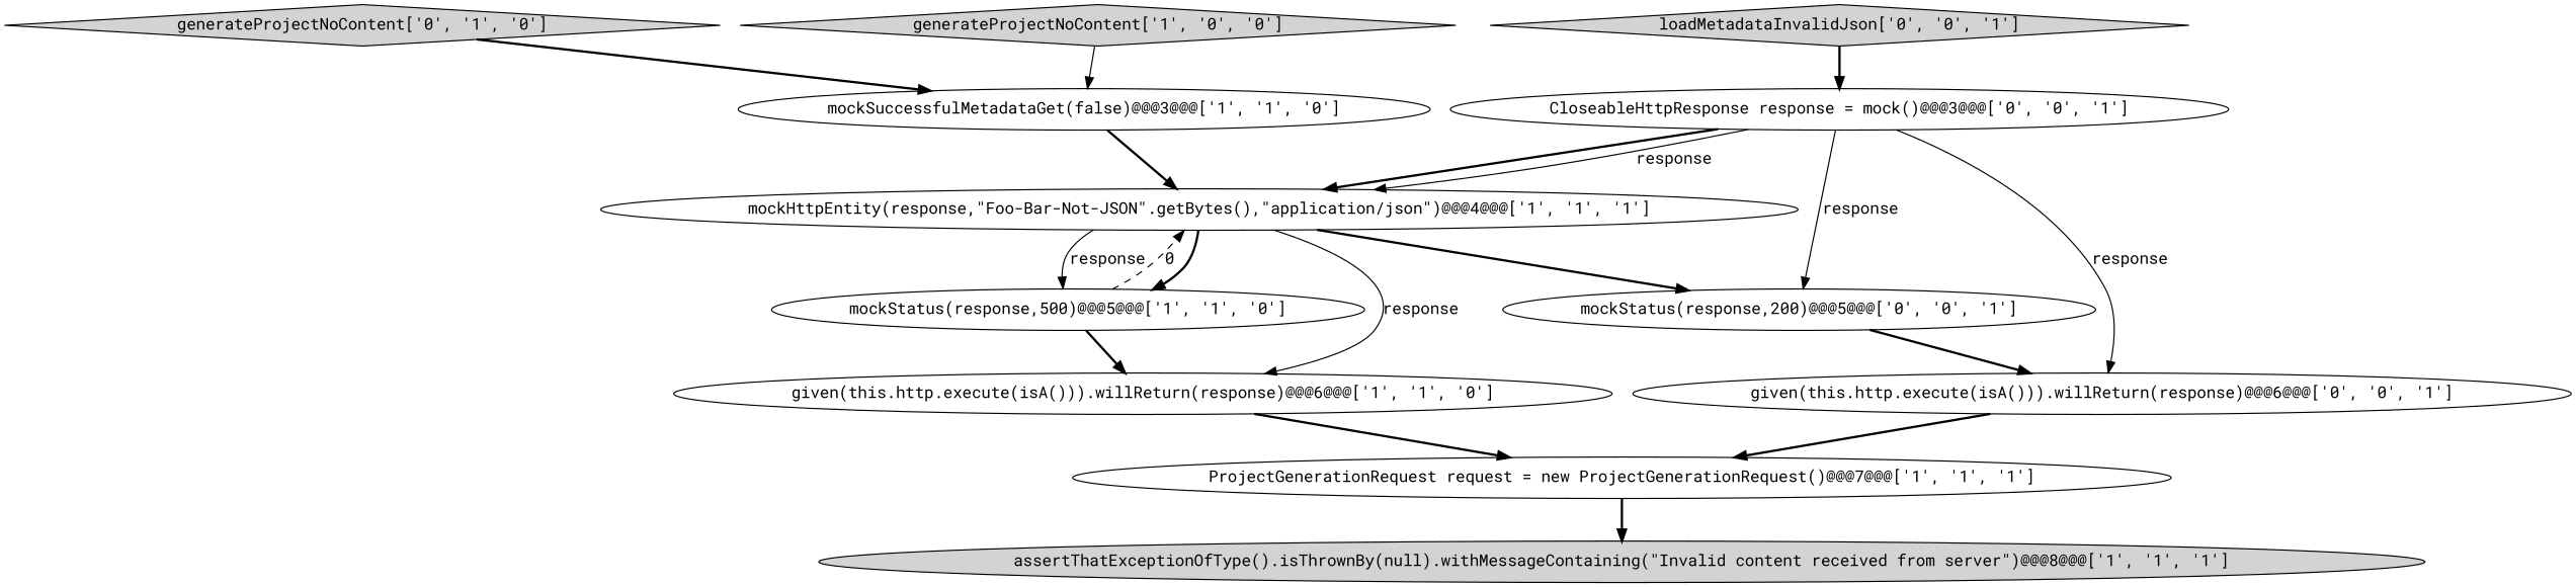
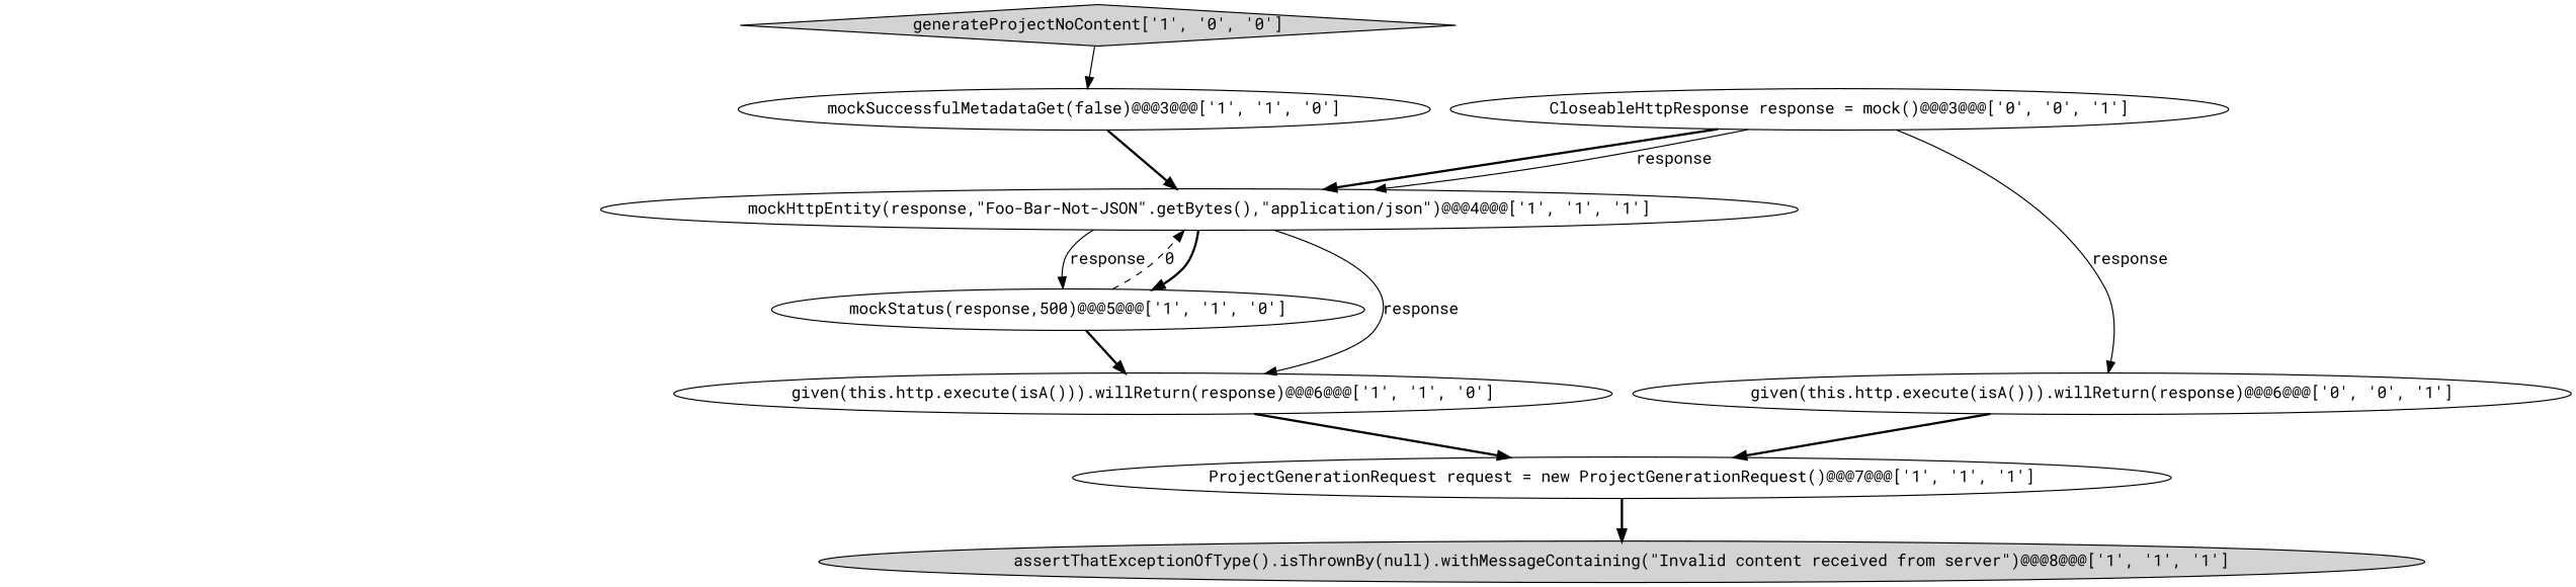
  digraph {
    fontname="Roboto Mono"
    node [fillcolor=white fontname="Roboto Mono" shape=ellipse style=filled]
    edge [fontname="Roboto Mono" style=bold]
-   n1 [fillcolor=lightgray label="generateProjectNoContent['0', '1', '0']" shape=diamond]
    n2 [label="mockSuccessfulMetadataGet(false)@@@3@@@['1', '1', '0']"]
    n3 [label="mockHttpEntity(response,\"Foo-Bar-Not-JSON\".getBytes(),\"application/json\")@@@4@@@['1', '1', '1']"]
-   n4 [fillcolor=lightgray label="loadMetadataInvalidJson['0', '0', '1']" shape=diamond]
    n5 [label="CloseableHttpResponse response = mock()@@@3@@@['0', '0', '1']"]
    n6 [label="given(this.http.execute(isA())).willReturn(response)@@@6@@@['0', '0', '1']"]
-   n7 [label="mockStatus(response,200)@@@5@@@['0', '0', '1']"]
    n8 [label="ProjectGenerationRequest request = new ProjectGenerationRequest()@@@7@@@['1', '1', '1']"]
    n9 [fillcolor=lightgray label="assertThatExceptionOfType().isThrownBy(null).withMessageContaining(\"Invalid content received from server\")@@@8@@@['1', '1', '1']"]
    n10 [label="given(this.http.execute(isA())).willReturn(response)@@@6@@@['1', '1', '0']"]
    n11 [fillcolor=lightgray label="generateProjectNoContent['1', '0', '0']" shape=diamond]
    n12 [label="mockStatus(response,500)@@@5@@@['1', '1', '0']"]
-   n1 -> n2
    n2 -> n3
-   n3 -> n7
    n3 -> n10 [label=response style=solid]
    n3 -> n12
    n3 -> n12 [label=response style=solid]
-   n4 -> n5
    n5 -> n3
    n5 -> n3 [label=response style=solid]
    n5 -> n6 [label=response style=solid]
-   n5 -> n7 [label=response style=solid]
    n6 -> n8
-   n7 -> n6
    n8 -> n9
    n10 -> n8
    n11 -> n2 [style=solid]
    n12 -> n3 [label=0 style=dashed]
    n12 -> n10
  }
